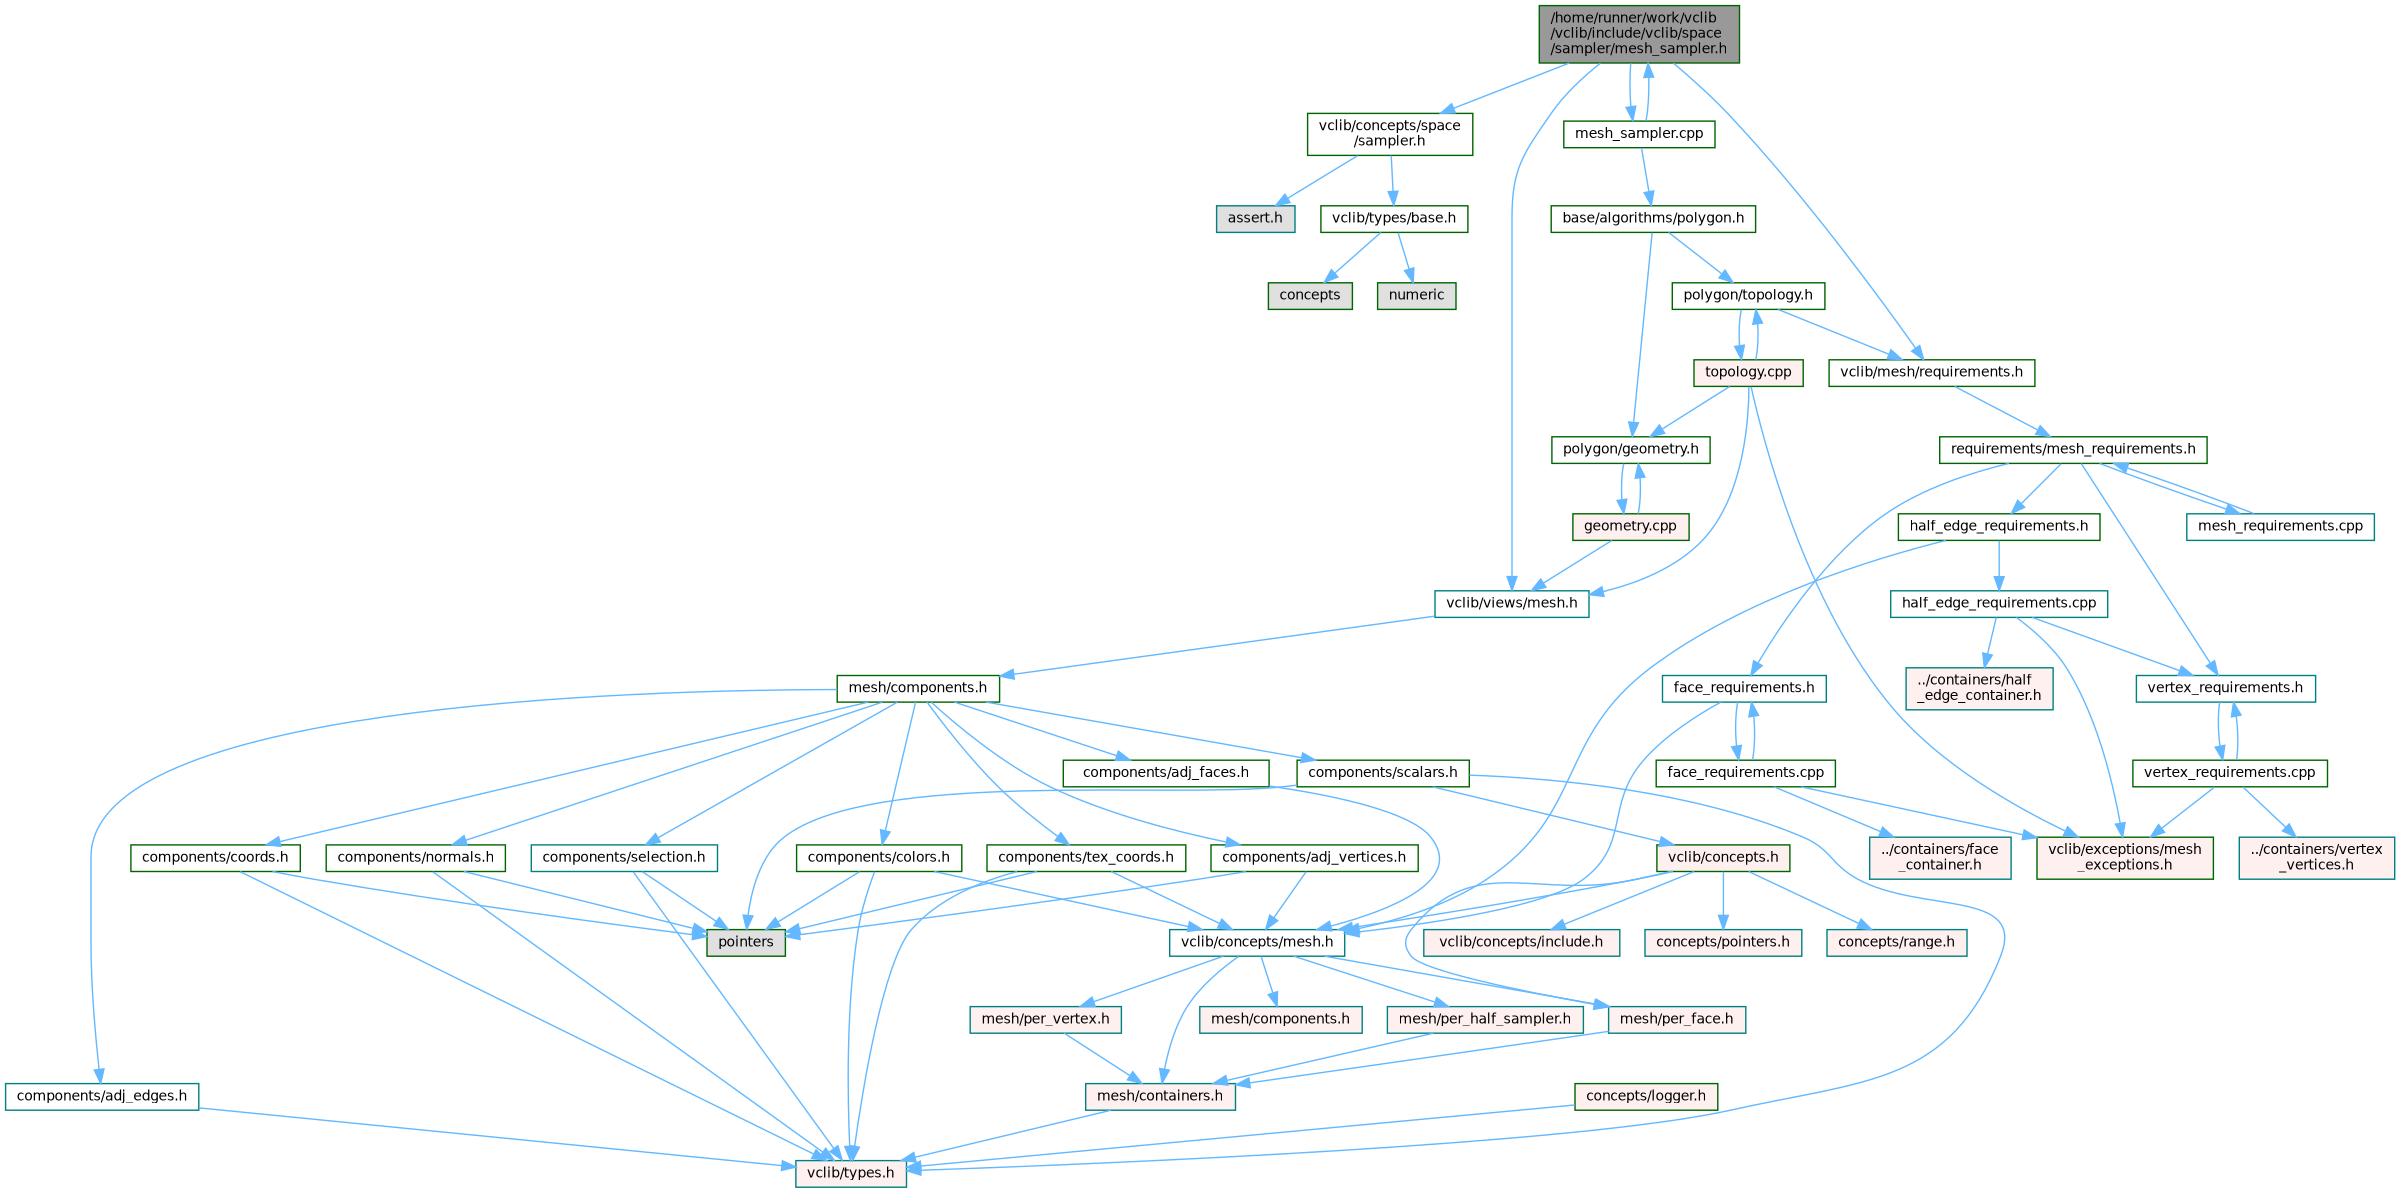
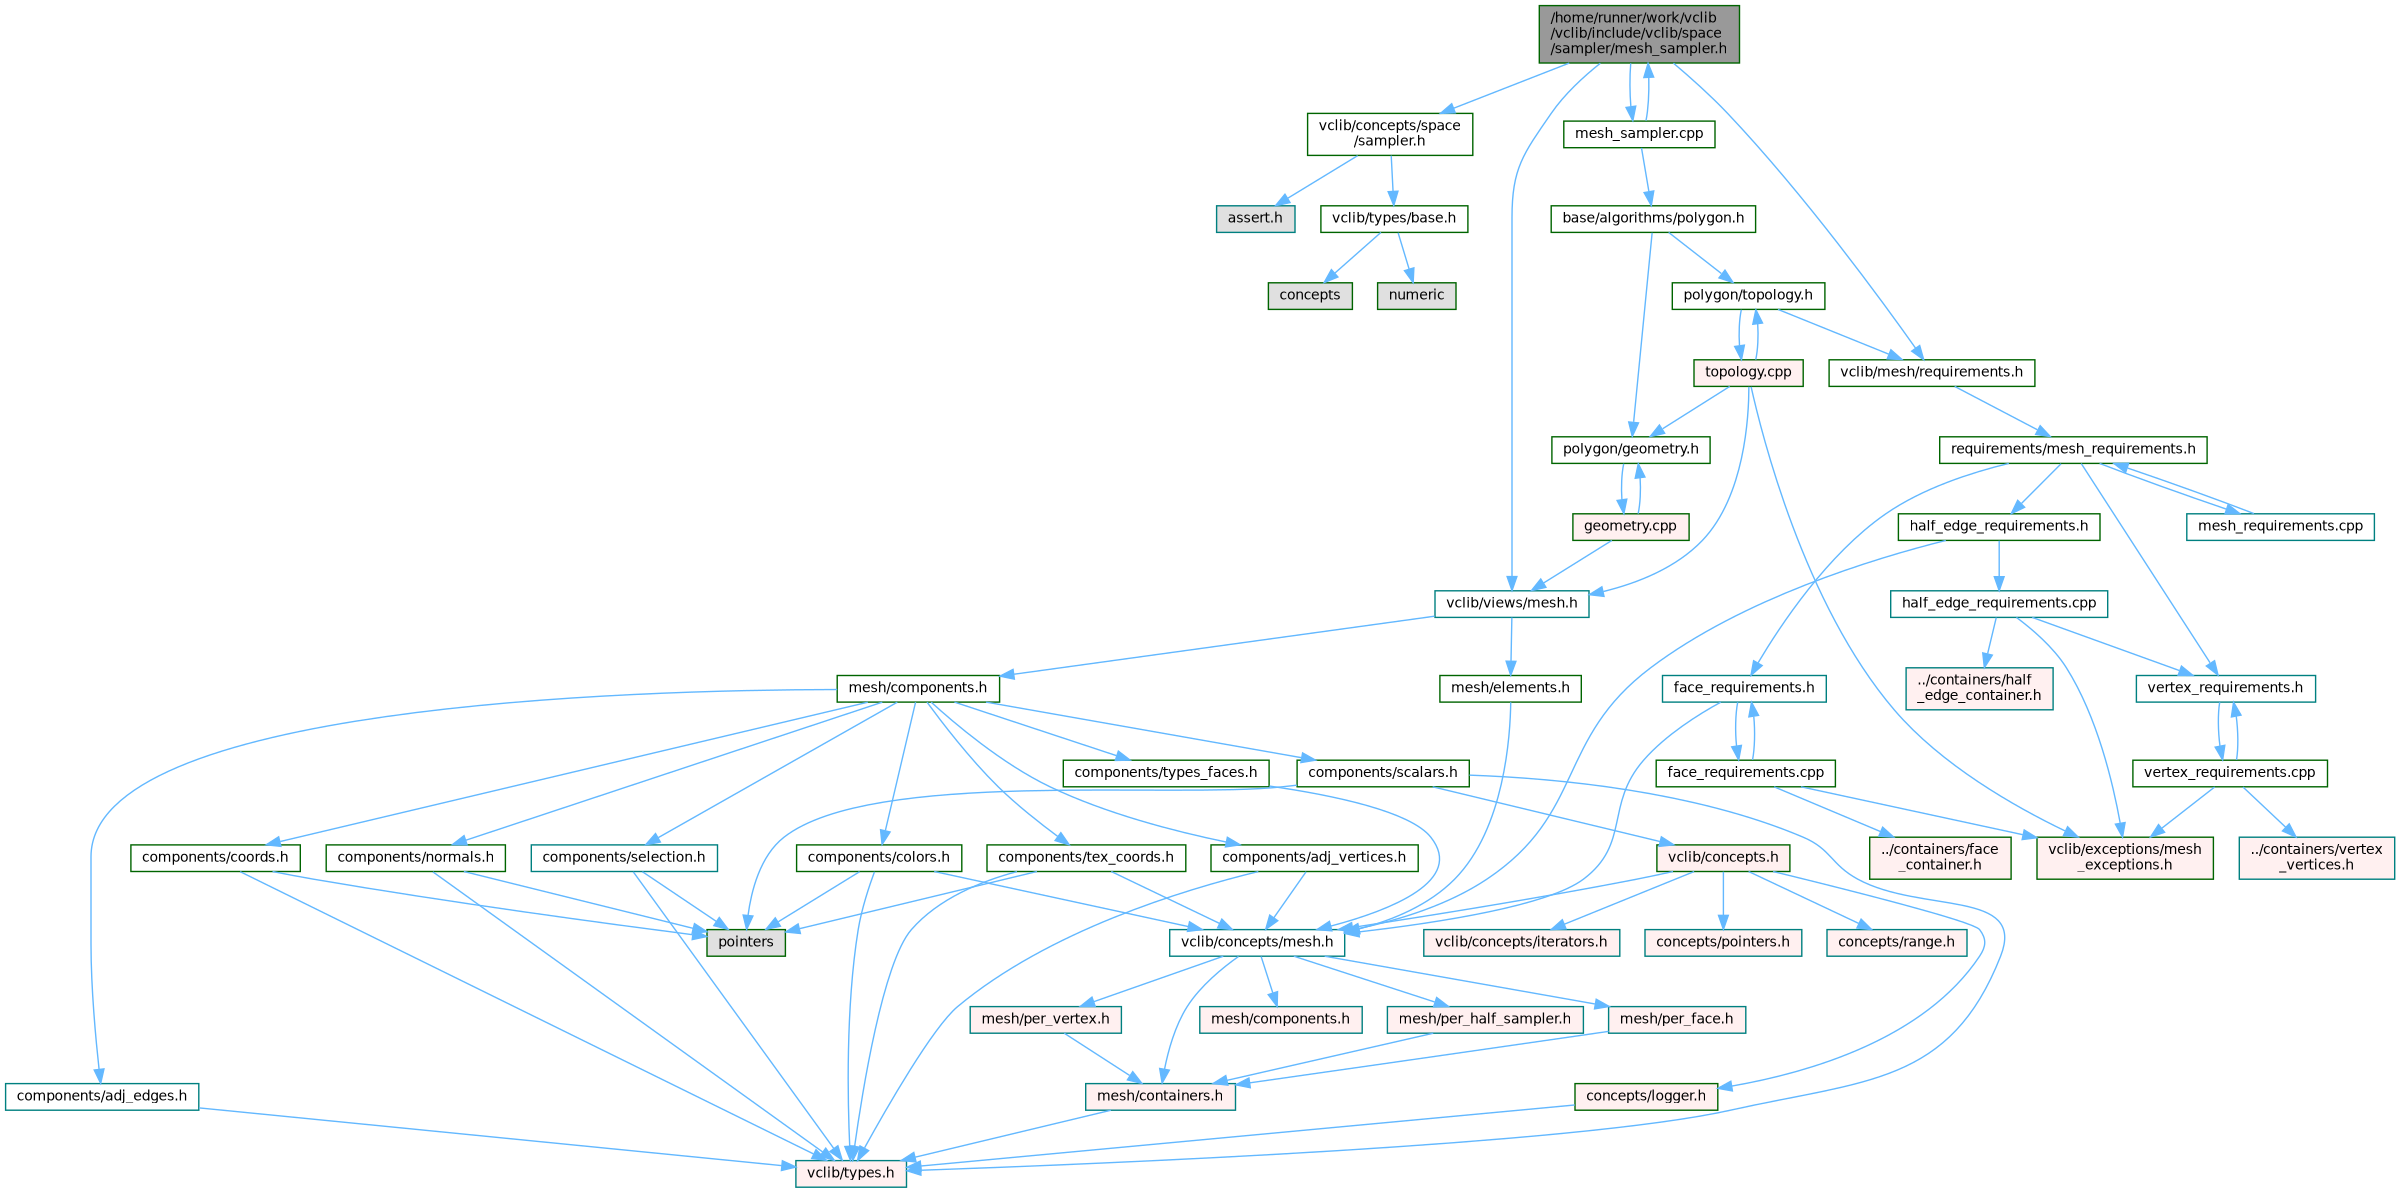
  digraph {
    node [color=darkgreen fillcolor=white fontname=Helvetica fontsize=10 shape=box style=filled]
    edge [color=steelblue1 fontname=Helvetica fontsize=10 labelfontname=Helvetica labelfontsize=10 style=solid]
    n1 [fillcolor=grey60 fontcolor=black height=0.2 label="/home/runner/work/vclib\l/vclib/include/vclib/space\l/sampler/mesh_sampler.h" width=0.4]
    n2 [height=0.2 label="vclib/concepts/space\l/sampler.h" width=0.4]
    n3 [height=0.2 label="vclib/mesh/requirements.h" width=0.4]
    n4 [color=teal height=0.2 label="vclib/views/mesh.h" width=0.4]
    n5 [height=0.2 label="mesh_sampler.cpp" width=0.4]
    n6 [height=0.2 label="vclib/types/base.h" width=0.4]
    n7 [color=teal fillcolor="#E0E0E0" height=0.2 label="assert.h" width=0.4]
    n8 [height=0.2 label="requirements/mesh_requirements.h" width=0.4]
    n9 [height=0.2 label="mesh/components.h" width=0.4]
+   n10 [height=0.2 label="mesh/elements.h" width=0.4]
    n11 [height=0.2 label="base/algorithms/polygon.h" width=0.4]
    n12 [fillcolor="#E0E0E0" height=0.2 label=concepts width=0.4]
    n13 [fillcolor="#E0E0E0" height=0.2 label=numeric width=0.4]
    n14 [height=0.2 label="half_edge_requirements.h" width=0.4]
    n15 [color=teal height=0.2 label="vertex_requirements.h" width=0.4]
    n16 [color=teal height=0.2 label="face_requirements.h" width=0.4]
    n17 [color=teal height=0.2 label="mesh_requirements.cpp" width=0.4]
    n18 [color=teal height=0.2 label="vclib/concepts/mesh.h" width=0.4]
    n19 [color=teal height=0.2 label="half_edge_requirements.cpp" width=0.4]
    n20 [height=0.2 label="vertex_requirements.cpp" width=0.4]
    n21 [height=0.2 label="face_requirements.cpp" width=0.4]
    n22 [color=teal fillcolor="#FFF0F0" height=0.2 label="mesh/components.h" width=0.4]
    n23 [color=teal fillcolor="#FFF0F0" height=0.2 label="mesh/containers.h" width=0.4]
    n24 [color=teal fillcolor="#FFF0F0" height=0.2 label="mesh/per_face.h" width=0.4]
    n25 [color=teal fillcolor="#FFF0F0" height=0.2 label="mesh/per_half_sampler.h" width=0.4]
    n26 [color=teal fillcolor="#FFF0F0" height=0.2 label="mesh/per_vertex.h" width=0.4]
    n27 [fillcolor="#FFF0F0" height=0.2 label="vclib/exceptions/mesh\l_exceptions.h" width=0.4]
    n28 [color=teal fillcolor="#FFF0F0" height=0.2 label="../containers/half\l_edge_container.h" width=0.4]
    n29 [color=teal fillcolor="#FFF0F0" height=0.2 label="vclib/types.h" width=0.4]
    n30 [color=teal fillcolor="#FFF0F0" height=0.2 label="../containers/vertex\l_vertices.h" width=0.4]
-   n31 [color=teal fillcolor="#FFF0F0" height=0.2 label="../containers/face\l_container.h" width=0.4]
+   n31 [fillcolor="#FFF0F0" height=0.2 label="../containers/face\l_container.h" width=0.4]
    n32 [color=teal height=0.2 label="components/adj_edges.h" width=0.4]
-   n33 [height=0.2 label="components/adj_faces.h" width=0.4]
+   n33 [height=0.2 label="components/types_faces.h" width=0.4]
    n34 [height=0.2 label="components/adj_vertices.h" width=0.4]
    n35 [height=0.2 label="components/colors.h" width=0.4]
    n36 [height=0.2 label="components/coords.h" width=0.4]
    n37 [height=0.2 label="components/normals.h" width=0.4]
    n38 [height=0.2 label="components/scalars.h" width=0.4]
    n39 [color=teal height=0.2 label="components/selection.h" width=0.4]
    n40 [height=0.2 label="components/tex_coords.h" width=0.4]
    n41 [fillcolor="#E0E0E0" height=0.2 label=pointers width=0.4]
    n42 [fillcolor="#FFF0F0" height=0.2 label="vclib/concepts.h" width=0.4]
-   n43 [color=teal fillcolor="#FFF0F0" height=0.2 label="vclib/concepts/include.h" width=0.4]
+   n43 [color=teal fillcolor="#FFF0F0" height=0.2 label="vclib/concepts/iterators.h" width=0.4]
    n44 [fillcolor="#FFF0F0" height=0.2 label="concepts/logger.h" width=0.4]
    n45 [color=teal fillcolor="#FFF0F0" height=0.2 label="concepts/pointers.h" width=0.4]
    n46 [color=teal fillcolor="#FFF0F0" height=0.2 label="concepts/range.h" width=0.4]
    n47 [height=0.2 label="polygon/geometry.h" width=0.4]
    n48 [height=0.2 label="polygon/topology.h" width=0.4]
    n49 [fillcolor="#FFF0F0" height=0.2 label="geometry.cpp" width=0.4]
    n50 [fillcolor="#FFF0F0" height=0.2 label="topology.cpp" width=0.4]
    n1 -> n2
    n1 -> n3
    n1 -> n4
    n1 -> n5
    n2 -> n6
    n2 -> n7
    n3 -> n8
    n4 -> n9
+   n4 -> n10
    n5 -> n1
    n5 -> n11
    n6 -> n12
    n6 -> n13
    n8 -> n14
    n8 -> n15
    n8 -> n16
    n8 -> n17
    n9 -> n32
    n9 -> n33
    n9 -> n34
    n9 -> n35
    n9 -> n36
    n9 -> n37
    n9 -> n38
    n9 -> n39
    n9 -> n40
+   n10 -> n18
    n11 -> n47
    n11 -> n48
    n14 -> n18
    n14 -> n19
    n15 -> n20
    n16 -> n18
    n16 -> n21
    n17 -> n8
    n18 -> n22
    n18 -> n23
    n18 -> n24
    n18 -> n25
    n18 -> n26
    n19 -> n15
    n19 -> n27
    n19 -> n28
    n20 -> n15
    n20 -> n27
    n20 -> n30
    n21 -> n16
    n21 -> n27
    n21 -> n31
    n23 -> n29
    n24 -> n23
    n25 -> n23
    n26 -> n23
    n32 -> n29
    n33 -> n18
    n34 -> n18
-   n34 -> n41
+   n34 -> n29
    n35 -> n18
    n35 -> n29
    n35 -> n41
    n36 -> n29
    n36 -> n41
    n37 -> n29
    n37 -> n41
    n38 -> n29
    n38 -> n41
    n38 -> n42
    n39 -> n29
    n39 -> n41
    n40 -> n18
    n40 -> n29
    n40 -> n41
    n42 -> n18
    n42 -> n43
-   n42 -> n24
+   n42 -> n44
    n42 -> n45
    n42 -> n46
    n44 -> n29
    n47 -> n49
    n48 -> n3
    n48 -> n50
    n49 -> n4
    n49 -> n47
    n50 -> n4
    n50 -> n27
    n50 -> n47
    n50 -> n48
  }
